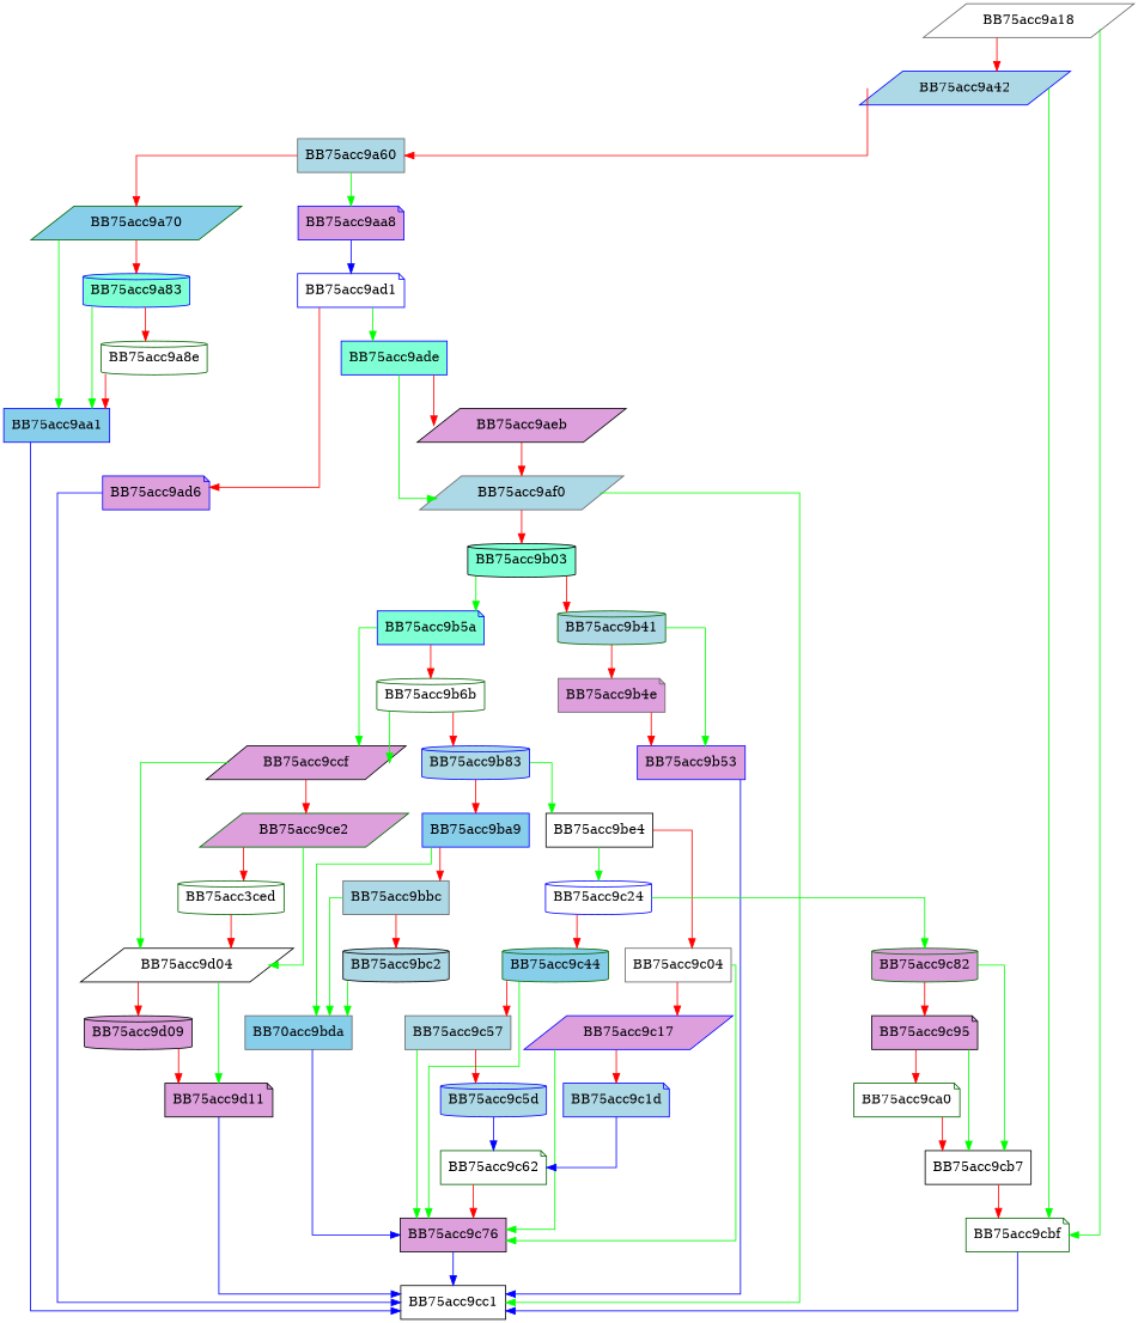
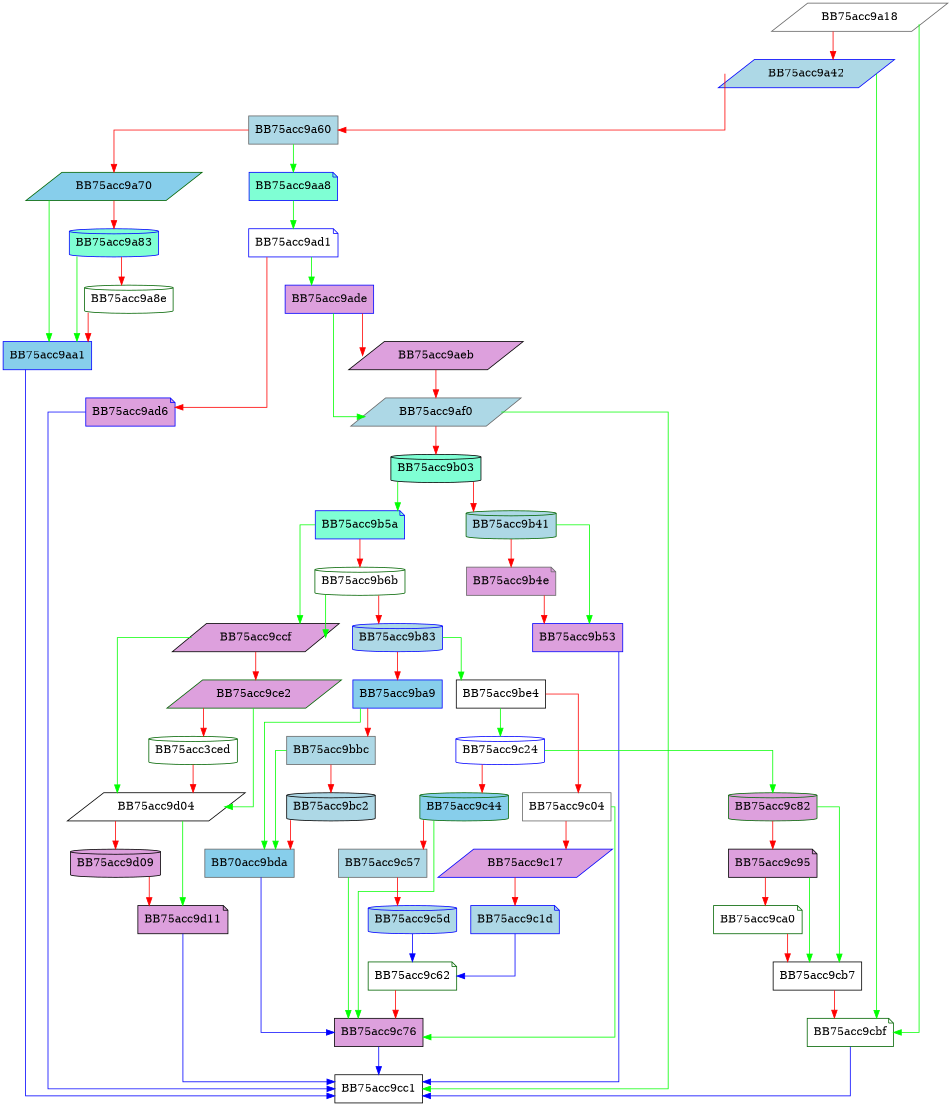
  digraph {
    splines=ortho
    node [color=blue fillcolor=white shape=box style=filled]
    edge [color=red]
    BB75acc9a18 [color=gray40 shape=parallelogram]
    BB75acc9cbf [color=darkgreen shape=note]
    BB75acc9a42 [fillcolor=lightblue shape=parallelogram]
    BB75acc9cc1 [color=black]
    BB75acc9a60 [color=gray40 fillcolor=lightblue]
-   BB75acc9aa8 [fillcolor=plum shape=note]
+   BB75acc9aa8 [fillcolor=aquamarine shape=note]
    BB75acc9a70 [color=darkgreen fillcolor=skyblue shape=parallelogram]
    BB75acc9ad1 [shape=note]
    BB75acc9aa1 [fillcolor=skyblue]
    BB75acc9a83 [fillcolor=aquamarine shape=cylinder]
-   BB75acc9ade [fillcolor=aquamarine]
+   BB75acc9ade [fillcolor=plum]
    BB75acc9ad6 [fillcolor=plum shape=note]
    BB75acc9a8e [color=darkgreen shape=cylinder]
    BB75acc9af0 [color=gray40 fillcolor=lightblue shape=parallelogram]
    BB75acc9aeb [color=black fillcolor=plum shape=parallelogram]
    BB75acc9b03 [color=black fillcolor=aquamarine shape=cylinder]
    BB75acc9b5a [fillcolor=aquamarine shape=note]
    BB75acc9b41 [color=darkgreen fillcolor=lightblue shape=cylinder]
    BB75acc9ccf [color=black fillcolor=plum shape=parallelogram]
    BB75acc9b6b [color=darkgreen shape=cylinder]
    BB75acc9b53 [fillcolor=plum]
    BB75acc9b4e [color=gray40 fillcolor=plum shape=note]
    BB75acc9d04 [color=black shape=parallelogram]
    BB75acc9ce2 [color=darkgreen fillcolor=plum shape=parallelogram]
    BB75acc9b83 [fillcolor=lightblue shape=cylinder]
    BB75acc9d11 [color=black fillcolor=plum shape=note]
    BB75acc9d09 [color=black fillcolor=plum shape=cylinder]
    n28 [color=darkgreen label=BB75acc3ced shape=cylinder]
    BB75acc9be4 [color=black]
    BB75acc9ba9 [fillcolor=skyblue]
    BB75acc9c24 [shape=cylinder]
    BB75acc9c04 [color=gray40]
    n33 [color=gray40 fillcolor=skyblue label=BB70acc9bda]
    BB75acc9bbc [color=gray40 fillcolor=lightblue]
    BB75acc9c82 [color=darkgreen fillcolor=plum shape=cylinder]
    BB75acc9c44 [color=darkgreen fillcolor=skyblue shape=cylinder]
    BB75acc9c76 [color=black fillcolor=plum]
    BB75acc9c17 [fillcolor=plum shape=parallelogram]
    BB75acc9bc2 [color=black fillcolor=lightblue shape=cylinder]
    BB75acc9cb7 [color=black]
    BB75acc9c95 [color=black fillcolor=plum shape=note]
    BB75acc9c57 [color=gray40 fillcolor=lightblue]
    BB75acc9c1d [fillcolor=lightblue shape=note]
    BB75acc9c62 [color=darkgreen shape=note]
    BB75acc9ca0 [color=darkgreen shape=note]
    BB75acc9c5d [fillcolor=lightblue shape=cylinder]
    BB75acc9a18 -> BB75acc9cbf [color=green]
    BB75acc9a18 -> BB75acc9a42
    BB75acc9cbf -> BB75acc9cc1 [color=blue]
    BB75acc9a42 -> BB75acc9cbf [color=green]
    BB75acc9a42 -> BB75acc9a60
    BB75acc9a60 -> BB75acc9aa8 [color=green]
    BB75acc9a60 -> BB75acc9a70
-   BB75acc9aa8 -> BB75acc9ad1 [color=blue]
+   BB75acc9aa8 -> BB75acc9ad1 [color=green]
    BB75acc9a70 -> BB75acc9aa1 [color=green]
    BB75acc9a70 -> BB75acc9a83
    BB75acc9ad1 -> BB75acc9ade [color=green]
    BB75acc9ad1 -> BB75acc9ad6
    BB75acc9aa1 -> BB75acc9cc1 [color=blue]
    BB75acc9a83 -> BB75acc9aa1 [color=green]
    BB75acc9a83 -> BB75acc9a8e
    BB75acc9ade -> BB75acc9af0 [color=green]
    BB75acc9ade -> BB75acc9aeb
    BB75acc9ad6 -> BB75acc9cc1 [color=blue]
    BB75acc9a8e -> BB75acc9aa1
    BB75acc9af0 -> BB75acc9cc1 [color=green]
    BB75acc9af0 -> BB75acc9b03
    BB75acc9aeb -> BB75acc9af0
    BB75acc9b03 -> BB75acc9b5a [color=green]
    BB75acc9b03 -> BB75acc9b41
    BB75acc9b5a -> BB75acc9ccf [color=green]
    BB75acc9b5a -> BB75acc9b6b
    BB75acc9b41 -> BB75acc9b53 [color=green]
    BB75acc9b41 -> BB75acc9b4e
    BB75acc9ccf -> BB75acc9d04 [color=green]
    BB75acc9ccf -> BB75acc9ce2
    BB75acc9b6b -> BB75acc9ccf [color=green]
    BB75acc9b6b -> BB75acc9b83
    BB75acc9b53 -> BB75acc9cc1 [color=blue]
    BB75acc9b4e -> BB75acc9b53
    BB75acc9d04 -> BB75acc9d11 [color=green]
    BB75acc9d04 -> BB75acc9d09
    BB75acc9ce2 -> BB75acc9d04 [color=green]
    BB75acc9ce2 -> n28
    BB75acc9b83 -> BB75acc9be4 [color=green]
    BB75acc9b83 -> BB75acc9ba9
    BB75acc9d11 -> BB75acc9cc1 [color=blue]
    BB75acc9d09 -> BB75acc9d11
    n28 -> BB75acc9d04
    BB75acc9be4 -> BB75acc9c24 [color=green]
    BB75acc9be4 -> BB75acc9c04
    BB75acc9ba9 -> n33 [color=green]
    BB75acc9ba9 -> BB75acc9bbc
    BB75acc9c24 -> BB75acc9c82 [color=green]
    BB75acc9c24 -> BB75acc9c44
    BB75acc9c04 -> BB75acc9c76 [color=green]
    BB75acc9c04 -> BB75acc9c17
    n33 -> BB75acc9c76 [color=blue]
    BB75acc9bbc -> n33 [color=green]
    BB75acc9bbc -> BB75acc9bc2
    BB75acc9c82 -> BB75acc9cb7 [color=green]
    BB75acc9c82 -> BB75acc9c95
    BB75acc9c44 -> BB75acc9c76 [color=green]
    BB75acc9c44 -> BB75acc9c57
    BB75acc9c76 -> BB75acc9cc1 [color=blue]
-   BB75acc9c17 -> BB75acc9c76 [color=green]
    BB75acc9c17 -> BB75acc9c1d
-   BB75acc9bc2 -> n33 [color=green]
+   BB75acc9bc2 -> n33
    BB75acc9cb7 -> BB75acc9cbf
    BB75acc9c95 -> BB75acc9cb7 [color=green]
    BB75acc9c95 -> BB75acc9ca0
    BB75acc9c57 -> BB75acc9c76 [color=green]
    BB75acc9c57 -> BB75acc9c5d
    BB75acc9c1d -> BB75acc9c62 [color=blue]
    BB75acc9c62 -> BB75acc9c76
    BB75acc9ca0 -> BB75acc9cb7
    BB75acc9c5d -> BB75acc9c62 [color=blue]
  }
